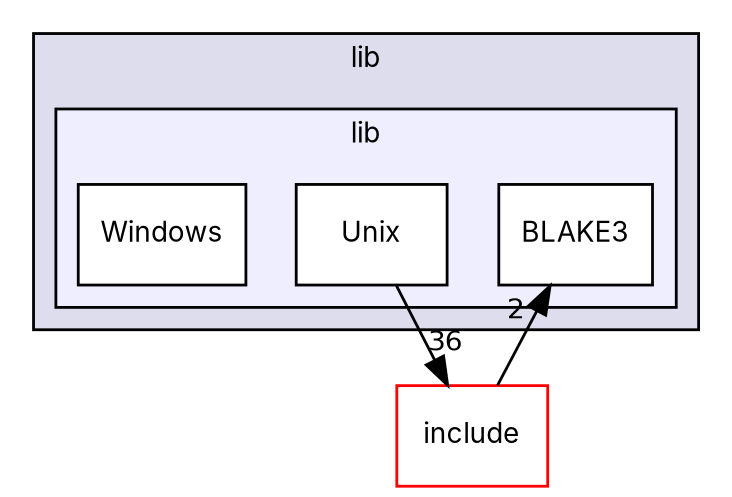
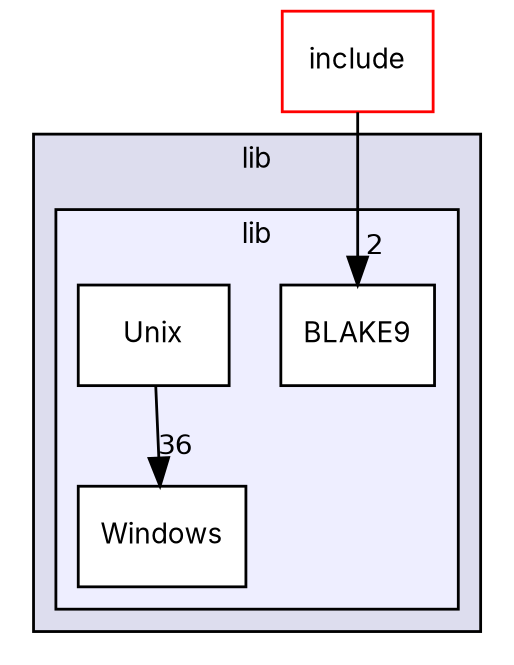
  digraph {
    compound=true
    fontname=Inter
    node [color=black fillcolor=white fontname=Inter fontsize=10 shape=box style=filled]
    edge [fontname=Inter labeldistance=1.5 labelfontname=Helvetica labelfontsize=10]
-   n1 [label=BLAKE3]
+   n1 [label=BLAKE9]
    n2 [label=Unix]
    n3 [label=Windows]
    n4 [color=red label=include fillcolor="" style=""]
    subgraph cluster_1 {
      bgcolor="#ddddee"
      fontsize=10
      label=lib
      pencolor=black
      subgraph cluster_2 {
        bgcolor="#eeeeff"
        fontsize=10
        label=lib
        pencolor=black
        n1
        n2
        n3
      }
    }
-   n2 -> n4 [headlabel=36]
+   n2 -> n3 [headlabel=36]
    n4 -> n1 [headlabel=2]
  }
